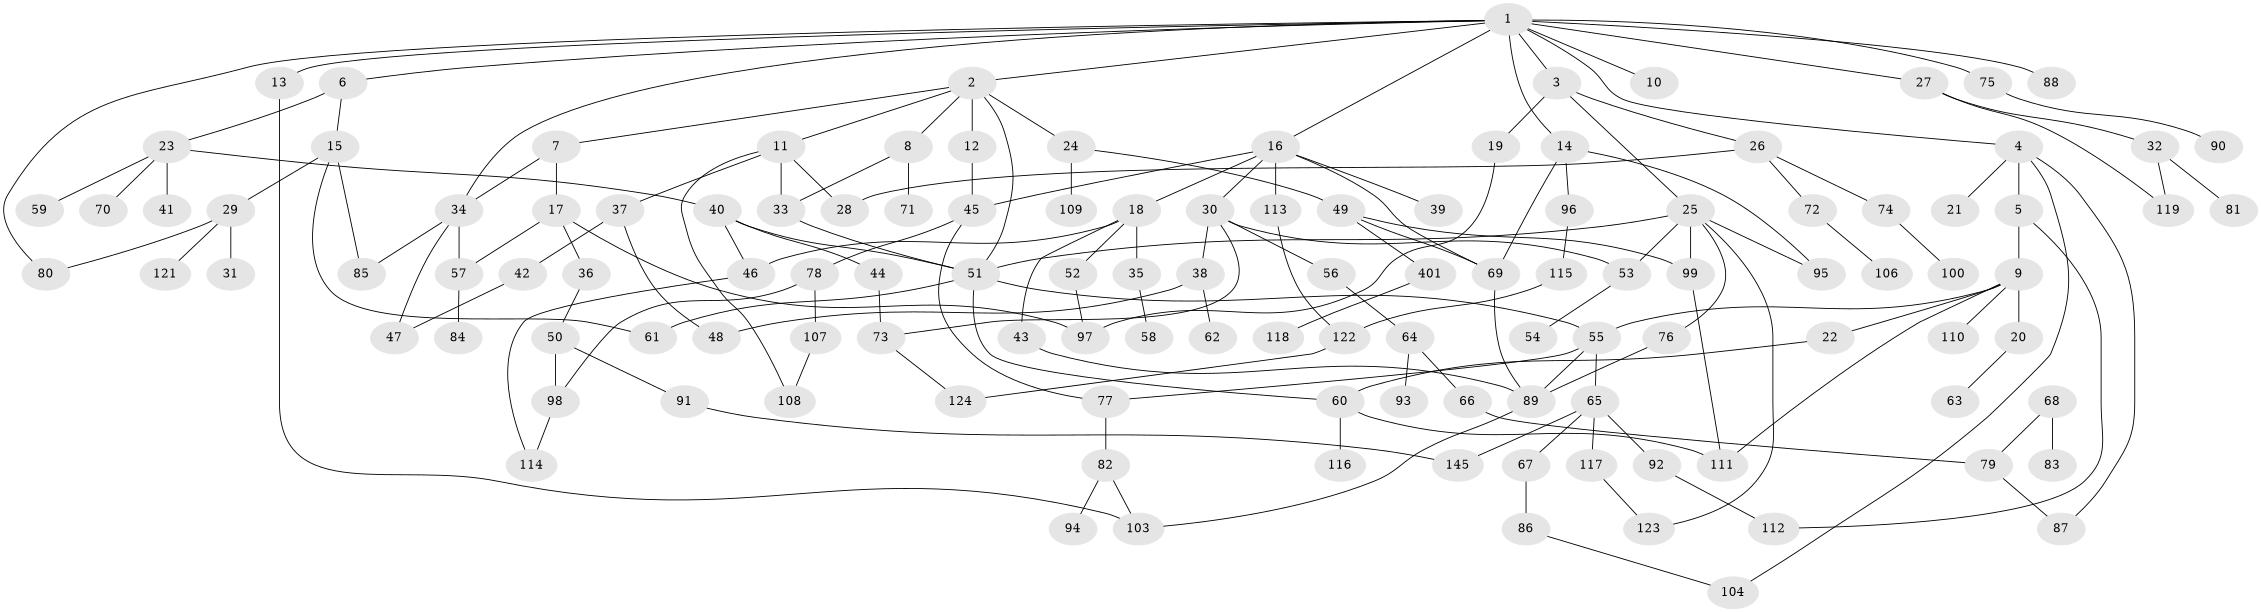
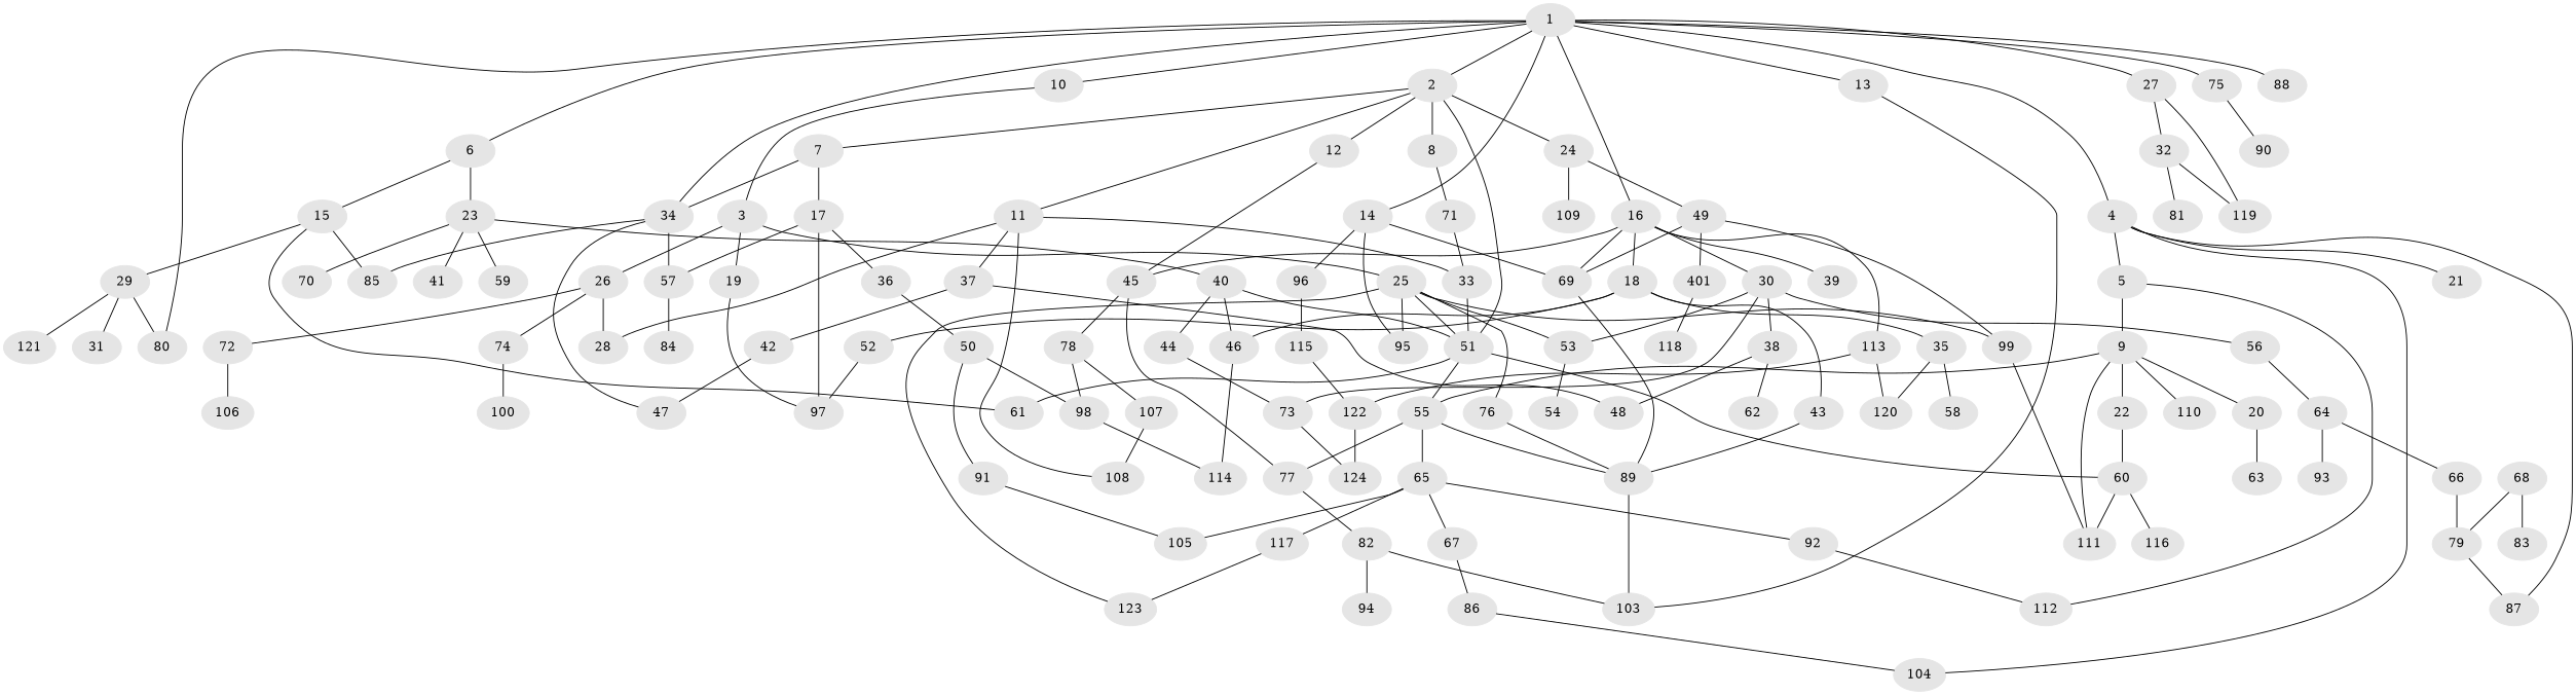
  graph {
    node [color=gray90 style=filled]
    1
    2
    3
    4
    6
    10
    13
    14
    16
    27
    34
    75
    80
    88
    7
    8
    11
    12
    24
    51
    19
    25
    26
    5
    21
    87
    104
    15
    23
    103
    69
    95
    96
    45
    18
    30
    39
    113
    32
    119
    85
    57
    47
    90
    17
    33
    71
    28
    37
    108
    49
    109
    55
    61
    60
    97
    53
    76
    99
    123
    72
    74
    9
    112
    20
    22
    110
    111
    29
    40
    41
    59
    70
    36
    63
    89
    77
    65
    42
    48
    78
    115
    31
    121
    35
    43
    46
    52
    38
    56
    73
+   120
    122
    50
    84
    58
    114
    116
    44
    n100 [label=401]
    54
    106
    100
    81
    62
    64
    124
    91
    98
    82
    107
    118
-   105 [label=145]
+   105
    67
    92
    117
    66
    93
    79
    86
    68
    83
    94
    1 -- 2
-   1 -- 3
+   10 -- 3
    1 -- 4
    1 -- 6
    1 -- 10
    1 -- 13
    1 -- 14
    1 -- 16
    1 -- 27
    1 -- 34
    1 -- 75
    1 -- 80
    1 -- 88
    2 -- 7
    2 -- 8
    2 -- 11
    2 -- 12
    2 -- 24
    2 -- 51
    3 -- 19
    3 -- 25
    3 -- 26
    4 -- 5
    4 -- 21
    4 -- 87
    4 -- 104
    6 -- 15
    6 -- 23
    13 -- 103
    14 -- 69
    14 -- 95
    14 -- 96
    16 -- 69
    16 -- 45
    16 -- 18
    16 -- 30
    16 -- 39
    16 -- 113
    27 -- 32
    27 -- 119
    34 -- 85
    34 -- 57
    34 -- 47
    75 -- 90
    7 -- 34
    7 -- 17
-   8 -- 33
+   71 -- 33
    8 -- 71
    11 -- 33
    11 -- 28
    11 -- 37
    11 -- 108
    12 -- 45
    24 -- 49
    24 -- 109
    51 -- 55
    51 -- 61
    51 -- 60
    19 -- 97
    25 -- 51
    25 -- 95
    25 -- 53
    25 -- 76
    25 -- 99
    25 -- 123
    26 -- 28
    26 -- 72
    26 -- 74
    5 -- 9
    5 -- 112
    15 -- 85
    15 -- 61
    15 -- 29
    23 -- 40
    23 -- 41
    23 -- 59
    23 -- 70
    69 -- 89
    96 -- 115
    45 -- 77
    45 -- 78
    18 -- 35
    18 -- 43
    18 -- 46
    18 -- 52
    30 -- 53
    30 -- 38
    30 -- 56
    30 -- 73
+   113 -- 120
    113 -- 122
    32 -- 119
    32 -- 81
    57 -- 84
    17 -- 57
    17 -- 97
    17 -- 36
    33 -- 51
    37 -- 42
    37 -- 48
    49 -- 69
    49 -- 99
    49 -- n100
    55 -- 89
    55 -- 77
    55 -- 65
    60 -- 111
    60 -- 116
    53 -- 54
    76 -- 89
    99 -- 111
    72 -- 106
    74 -- 100
    9 -- 55
    9 -- 20
    9 -- 22
    9 -- 110
    9 -- 111
    20 -- 63
    22 -- 60
    29 -- 80
    29 -- 31
    29 -- 121
    40 -- 51
    40 -- 46
    40 -- 44
    36 -- 50
    89 -- 103
    77 -- 82
    65 -- 105
    65 -- 67
    65 -- 92
    65 -- 117
    42 -- 47
    78 -- 98
    78 -- 107
    115 -- 122
+   35 -- 120
    35 -- 58
    43 -- 89
    46 -- 114
    52 -- 97
    38 -- 48
    38 -- 62
    56 -- 64
    73 -- 124
    122 -- 124
    50 -- 91
    50 -- 98
    44 -- 73
    n100 -- 118
    64 -- 66
    64 -- 93
    91 -- 105
    98 -- 114
    82 -- 103
    82 -- 94
    107 -- 108
    67 -- 86
    92 -- 112
    117 -- 123
    66 -- 79
    79 -- 87
    86 -- 104
    68 -- 79
    68 -- 83
  }
